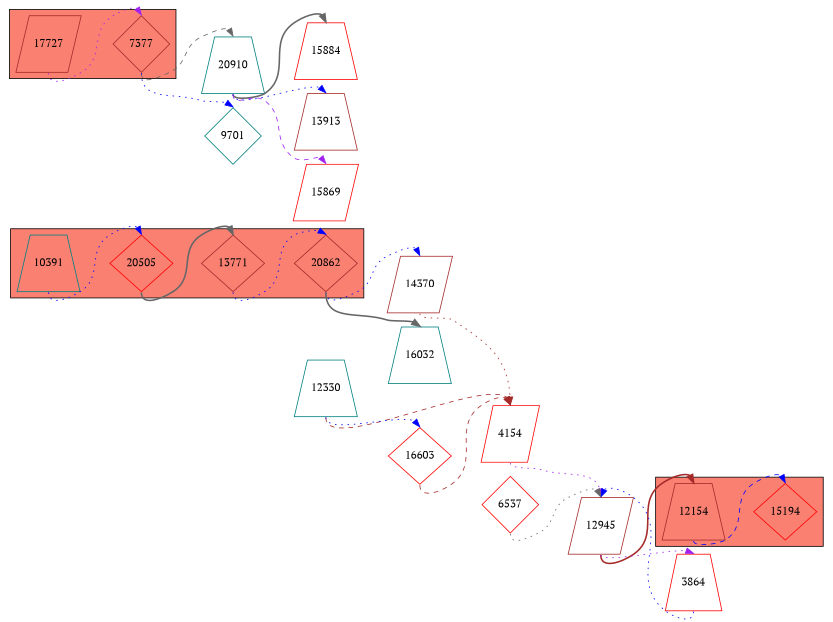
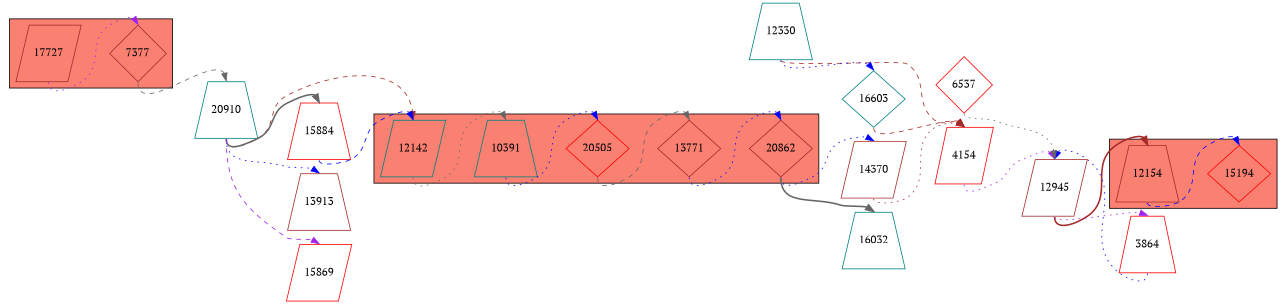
  digraph {
    fontname="PT Serif"
    rankdir=LR
    node [color=brown fontname="PT Serif" shape=trapezium]
    edge [color=blue fontname="PT Serif" headport=n style=dotted tailport=s]
+   12142 [color=teal height=1 shape=parallelogram width=1]
    10391 [color=teal height=1 width=1]
    20505 [color=red height=1 shape=diamond width=1]
    13771 [height=1 shape=diamond width=1]
    20862 [height=1 shape=diamond width=1]
    12154 [height=1 width=1]
    15194 [color=red height=1 shape=diamond width=1]
    17727 [height=1 shape=parallelogram width=1]
    n9 [height=1 label=7377 shape=diamond width=1]
    14370 [height=1 shape=parallelogram width=1]
    16032 [color=teal height=1 width=1]
    20910 [color=teal height=1 width=1]
-   9701 [color=teal height=1 shape=diamond width=1]
    4154 [color=red height=1 shape=parallelogram width=1]
    15884 [color=red height=1 width=1]
    13913 [height=1 width=1]
    15869 [color=red height=1 shape=parallelogram width=1]
    12945 [height=1 shape=parallelogram width=1]
    3864 [color=red height=1 width=1]
    6537 [color=red height=1 shape=diamond width=1]
    12330 [color=teal height=1 width=1]
-   16603 [color=red height=1 shape=diamond width=1]
+   16603 [color=teal height=1 shape=diamond width=1]
    subgraph cluster_1 {
      fillcolor=salmon
      style=filled
+     12142
      10391
      20505
      13771
      20862
    }
    subgraph cluster_2 {
      fillcolor=salmon
      style=filled
      12154
      15194
    }
    subgraph cluster_3 {
      fillcolor=salmon
      style=filled
      17727
      n9
    }
+   12142 -> 10391 [color=gray40]
    10391 -> 20505
-   20505 -> 13771 [color=gray40 style=bold]
+   20505 -> 13771 [color=gray40 style=dashed]
    13771 -> 20862
    20862 -> 14370
    20862 -> 16032 [color=gray40 style=bold]
    12154 -> 15194 [style=dashed]
    17727 -> n9 [color=purple]
    n9 -> 20910 [color=gray40 style=dashed]
-   n9 -> 9701
    14370 -> 4154 [color=brown]
+   20910 -> 12142 [color=brown style=dashed]
    20910 -> 15884 [color=gray40 style=bold]
    20910 -> 13913
    20910 -> 15869 [color=purple style=dashed]
    4154 -> 12945 [color=purple]
+   15884 -> 12142 [style=dashed]
    12945 -> 12154 [color=brown style=bold]
    12945 -> 3864 [color=purple]
    3864 -> 12945
    6537 -> 12945 [color=gray40]
    12330 -> 4154 [color=brown style=dashed]
    12330 -> 16603
    16603 -> 4154 [color=brown style=dashed]
  }
